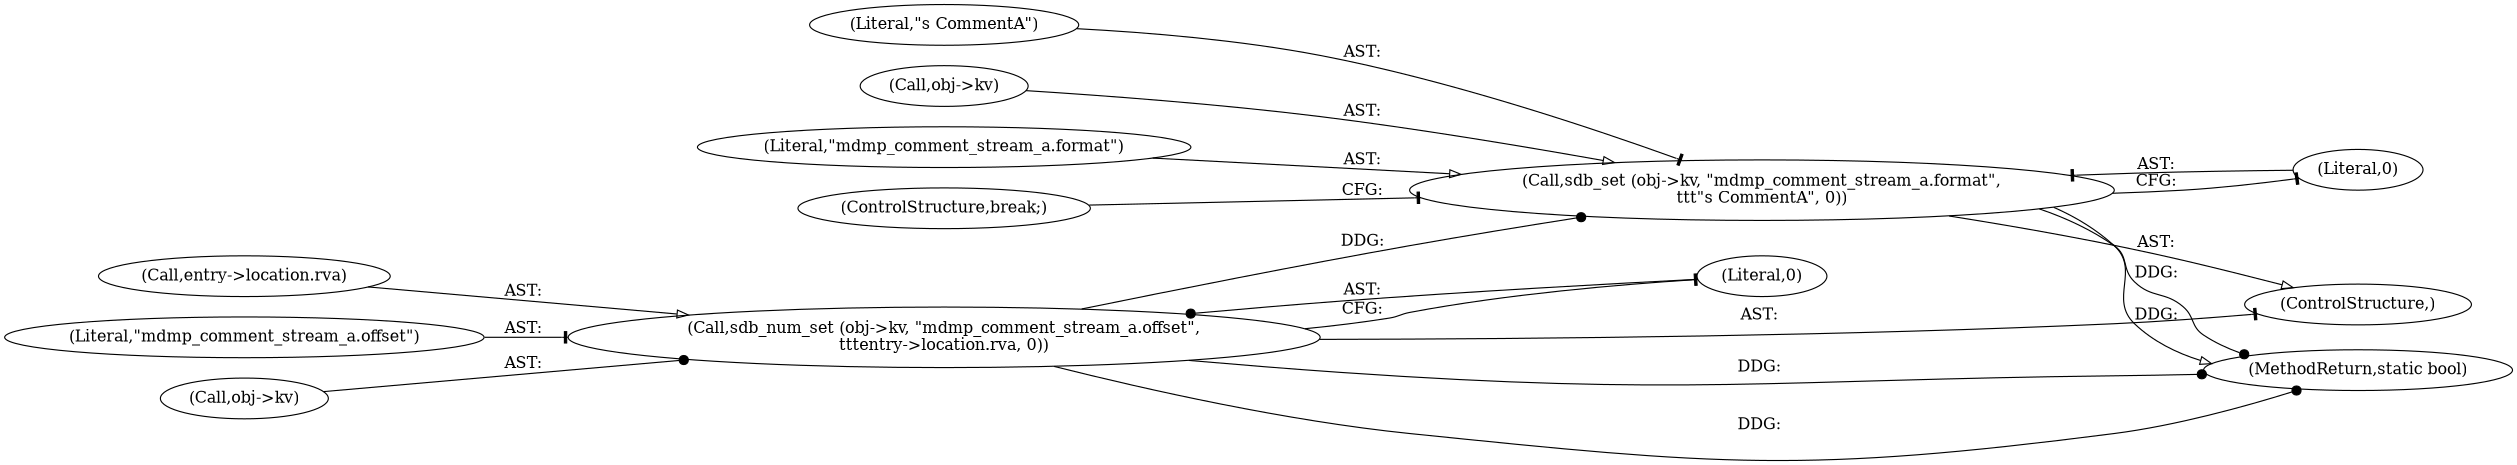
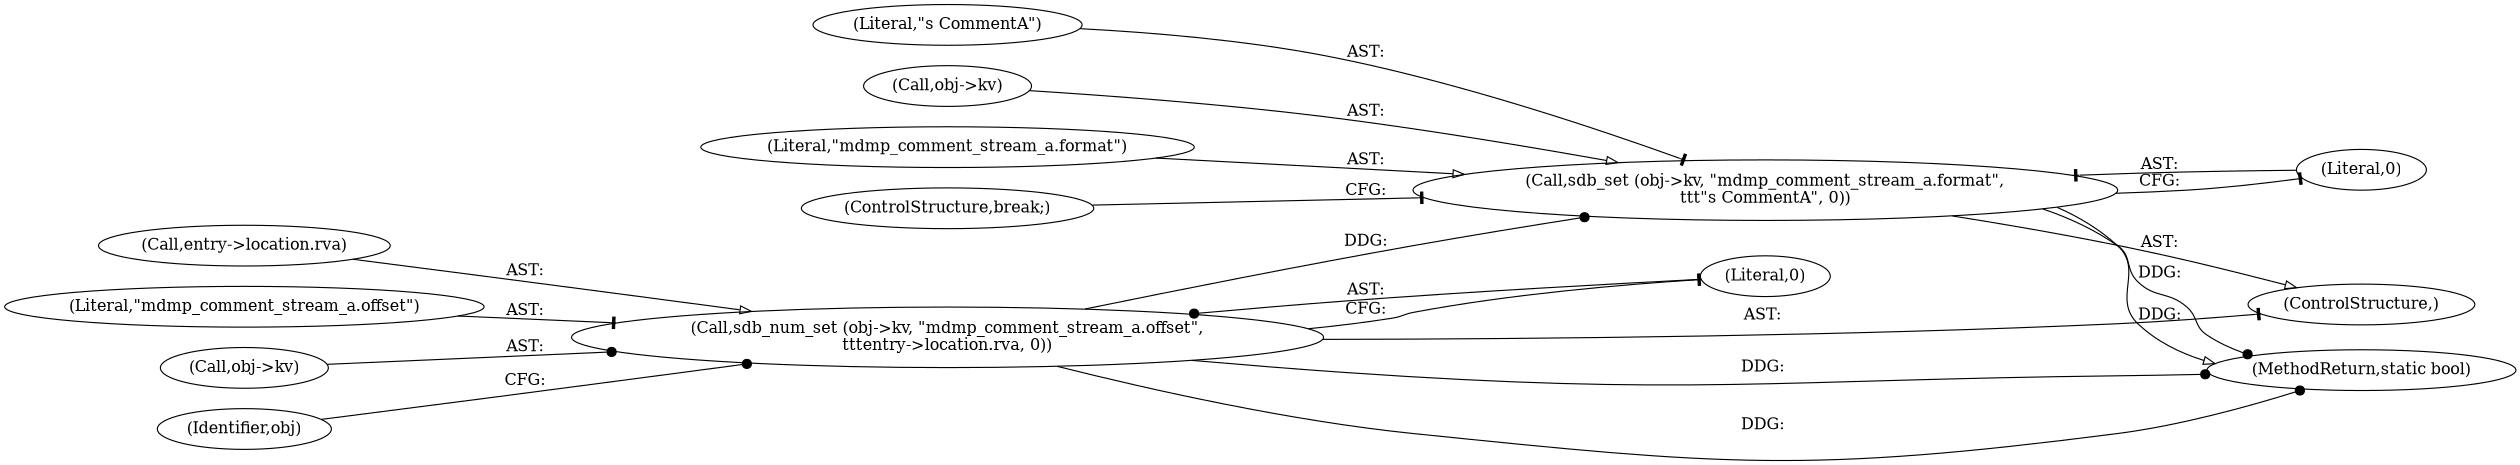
  digraph {
    rankdir=LR
    edge [arrowhead=dot]
    n1 [label="(Call,sdb_num_set (obj->kv, \"mdmp_comment_stream_a.offset\",\n\t\t\tentry->location.rva, 0))"]
    n2 [label="(Call,sdb_set (obj->kv, \"mdmp_comment_stream_a.format\",\n\t\t\t\"s CommentA\", 0))"]
    n3 [label="(MethodReturn,static bool)"]
    n4 [label="(Literal,0)"]
    n5 [label="(ControlStructure,)"]
    n6 [label="(Literal,0)"]
    n7 [label="(Literal,\"s CommentA\")"]
    n8 [label="(Call,obj->kv)"]
    n9 [label="(Literal,\"mdmp_comment_stream_a.format\")"]
    n10 [label="(Call,entry->location.rva)"]
    n11 [label="(Literal,\"mdmp_comment_stream_a.offset\")"]
    n12 [label="(Call,obj->kv)"]
+   n13 [label="(Identifier,obj)"]
    n14 [label="(ControlStructure,break;)"]
    n1 -> n2 [label="DDG: "]
    n1 -> n3 [label="DDG: "]
    n1 -> n3 [label="DDG: "]
    n1 -> n4 [arrowhead=tee label="CFG: "]
    n1 -> n5 [arrowhead=tee label="AST: "]
    n2 -> n3 [arrowhead=onormal label="DDG: "]
    n2 -> n3 [label="DDG: "]
    n2 -> n5 [arrowhead=onormal label="AST: "]
    n2 -> n6 [arrowhead=tee label="CFG: "]
    n4 -> n1 [label="AST: "]
    n6 -> n2 [arrowhead=tee label="AST: "]
    n7 -> n2 [arrowhead=tee label="AST: "]
    n8 -> n2 [arrowhead=onormal label="AST: "]
    n9 -> n2 [arrowhead=onormal label="AST: "]
    n10 -> n1 [arrowhead=onormal label="AST: "]
    n11 -> n1 [arrowhead=tee label="AST: "]
    n12 -> n1 [label="AST: "]
+   n13 -> n1 [label="CFG: "]
    n14 -> n2 [arrowhead=tee label="CFG: "]
  }
